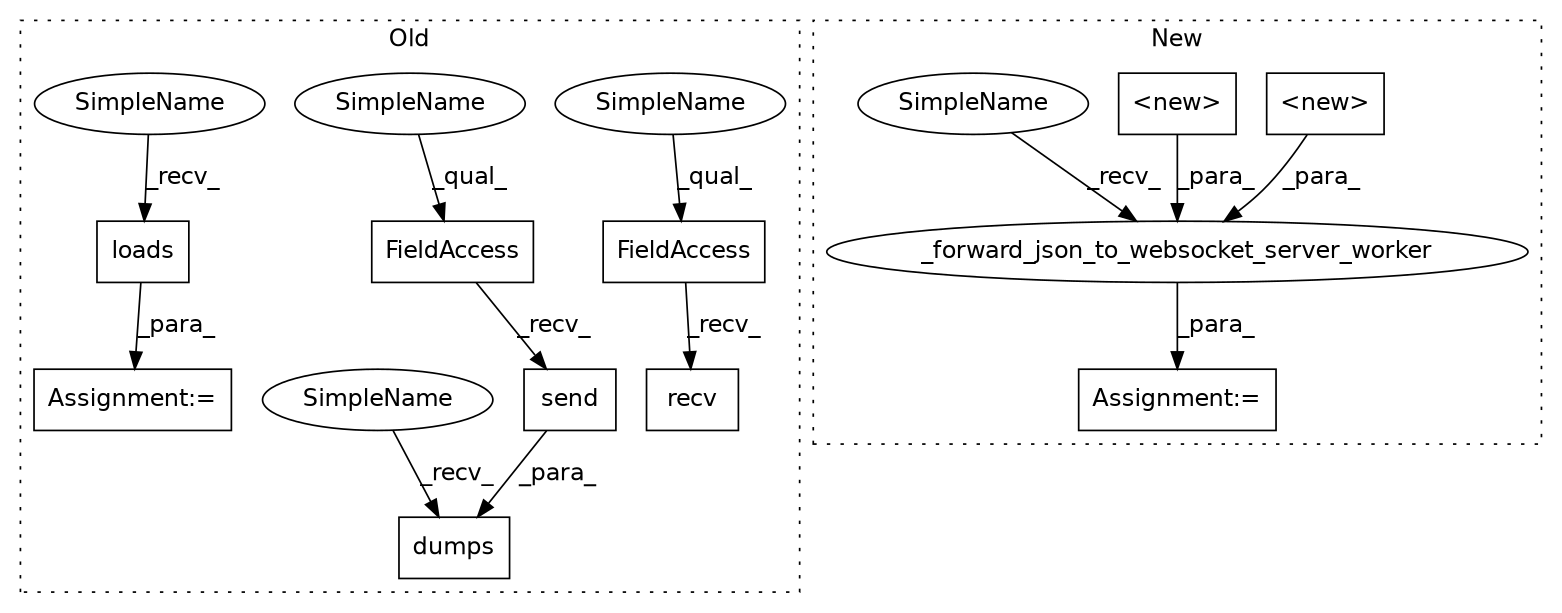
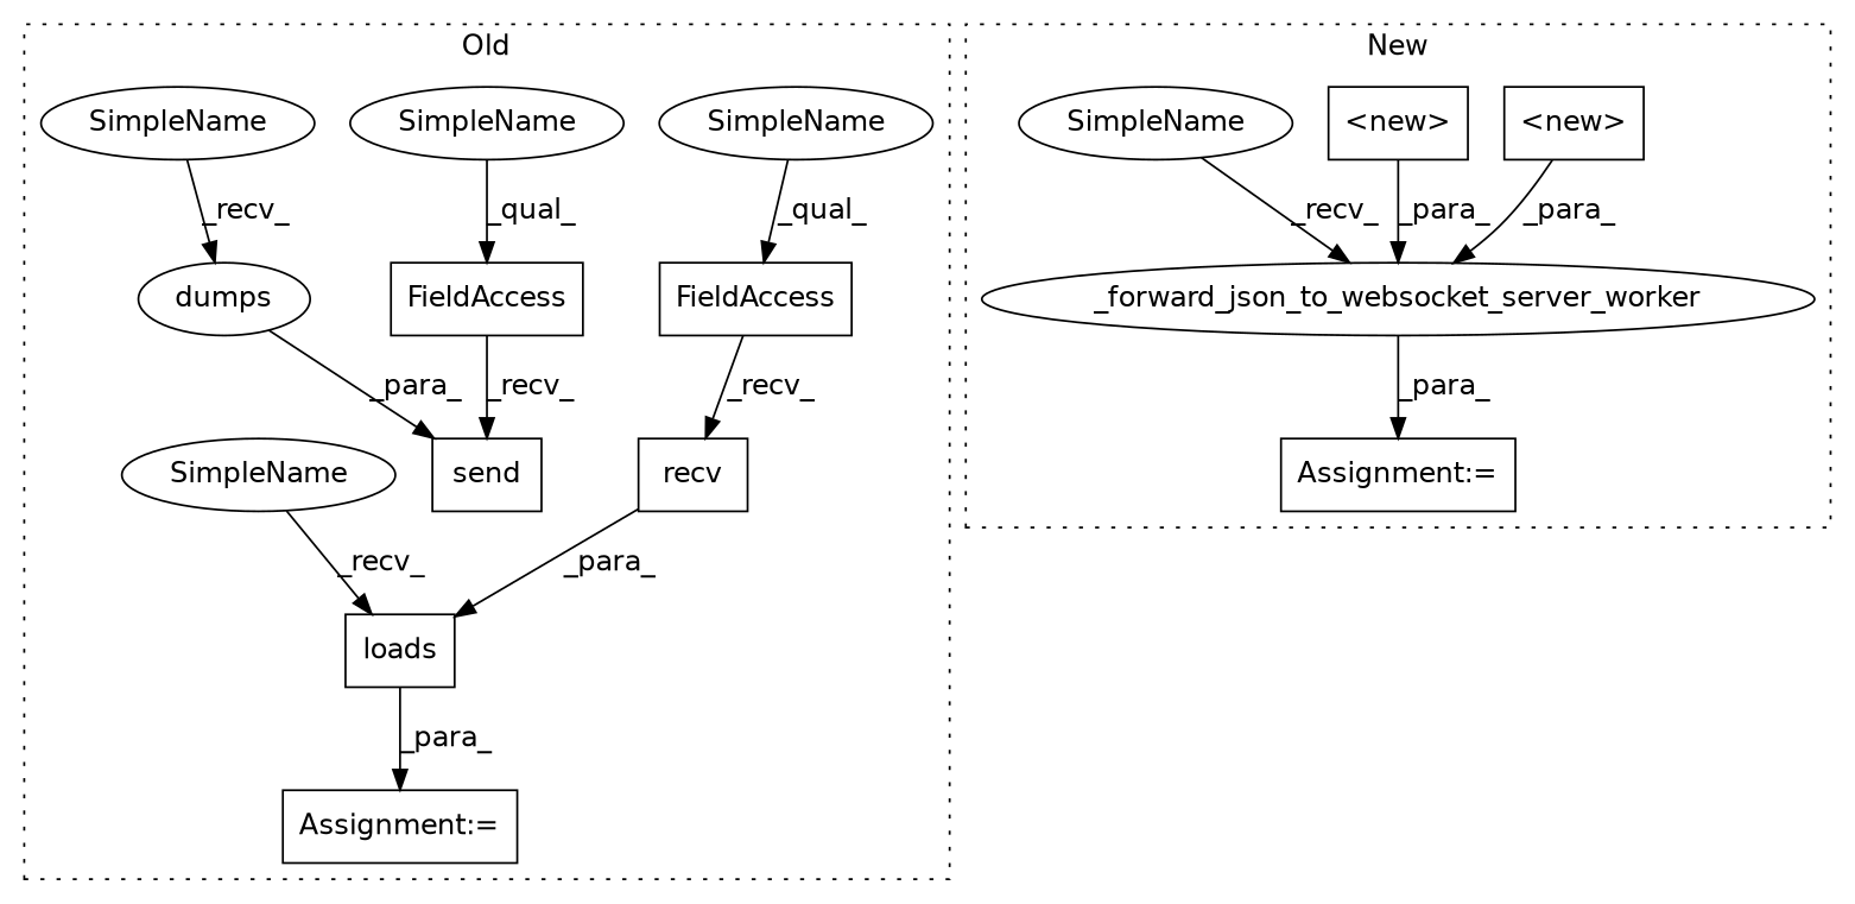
  digraph {
    fontname="DejaVu Sans"
    node [a=32 fontname="DejaVu Sans" l=4 s=1790 shape=box]
    edge [fontname="DejaVu Sans"]
-   n1 [l="6,1" label=dumps s="1808,1821"]
+   n1 [l="6,1" label=dumps s="1808,1821" shape=ellipse]
    n2 [l="5,1" label=send s="1798,1822"]
    n3 [a=22 l=7 label=FieldAccess]
    n4 [l="6,1" label=loads s="1843,1863"]
    n5 [l=6 label=recv s=1857]
    n6 [a=22 l=7 label=FieldAccess s=1849]
    n7 [a=7 l=1 label="Assignment:=" s=1837]
    n8 [a=42 label=SimpleName s=1849 shape=ellipse]
    n9 [a=42 label=SimpleName shape=ellipse]
    n10 [a=42 label=SimpleName s=1803 shape=ellipse]
    n11 [a=42 label=SimpleName s=1838 shape=ellipse]
    n12 [l="41,1" label=_forward_json_to_websocket_server_worker s="2343,2391" shape=ellipse]
    n13 [a=14 l=28 label="<new>" s=2269]
    n14 [a=14 l=24 label="<new>" s=2298]
    n15 [a=7 l=1 label="Assignment:=" s=2337]
    n16 [a=42 label=SimpleName s=2338 shape=ellipse]
    subgraph cluster_1 {
      label=Old
      style=dotted
      n1
      n2
      n3
      n4
      n5
      n6
      n7
      n8
      n9
      n10
      n11
    }
    subgraph cluster_2 {
      label=New
      style=dotted
      n12
      n13
      n14
      n15
      n16
    }
-   n2 -> n1 [label=_para_]
+   n1 -> n2 [label=_para_]
    n3 -> n2 [label=_recv_]
    n4 -> n7 [label=_para_]
+   n5 -> n4 [label=_para_]
    n6 -> n5 [label=_recv_]
    n8 -> n6 [label=_qual_]
    n9 -> n3 [label=_qual_]
    n10 -> n1 [label=_recv_]
    n11 -> n4 [label=_recv_]
    n12 -> n15 [label=_para_]
    n13 -> n12 [label=_para_]
    n14 -> n12 [label=_para_]
    n16 -> n12 [label=_recv_]
  }
